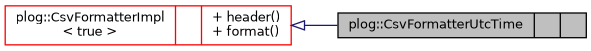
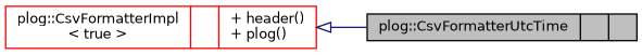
  digraph {
    rankdir=LR
    node [fontname=Helvetica fontsize=10 shape=record]
    n1 [color=black fillcolor=grey75 fontcolor=black height=0.2 label="{plog::CsvFormatterUtcTime\n||}" style=filled width=0.4]
-   n2 [color=red height=0.2 label="{plog::CsvFormatterImpl\l\< true \>\n||+ header()\l+ format()\l}" width=0.4]
+   n2 [color=red height=0.2 label="{plog::CsvFormatterImpl\l\< true \>\n||+ header()\l+ plog()\l}" width=0.4]
    n2 -> n1 [arrowtail=onormal color=midnightblue dir=back fontname=Helvetica fontsize=10 labelfontname=Helvetica labelfontsize=10 style=solid]
  }
